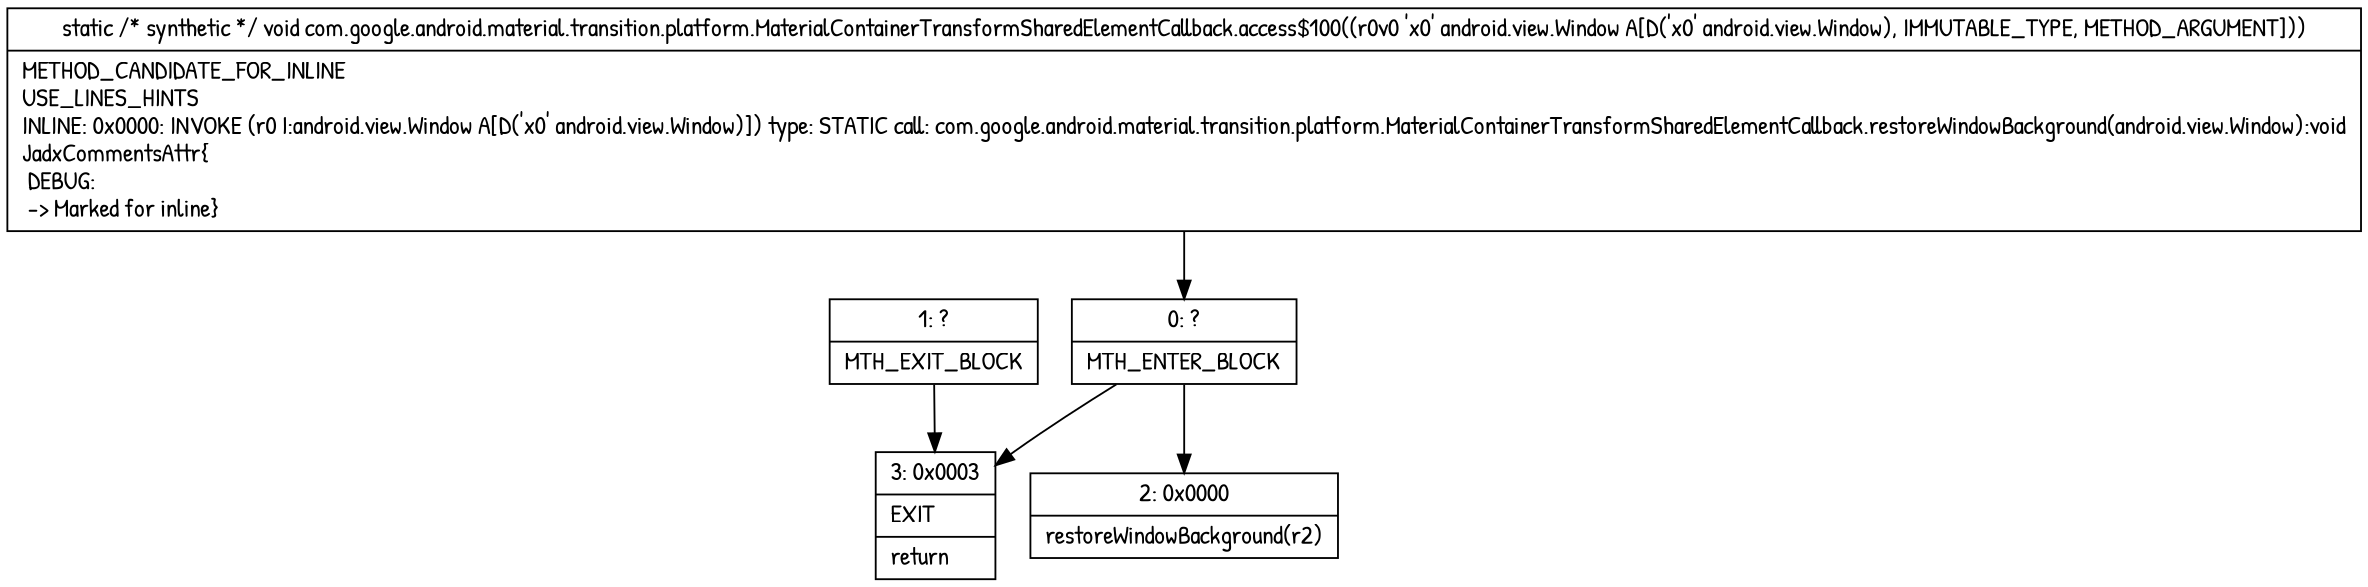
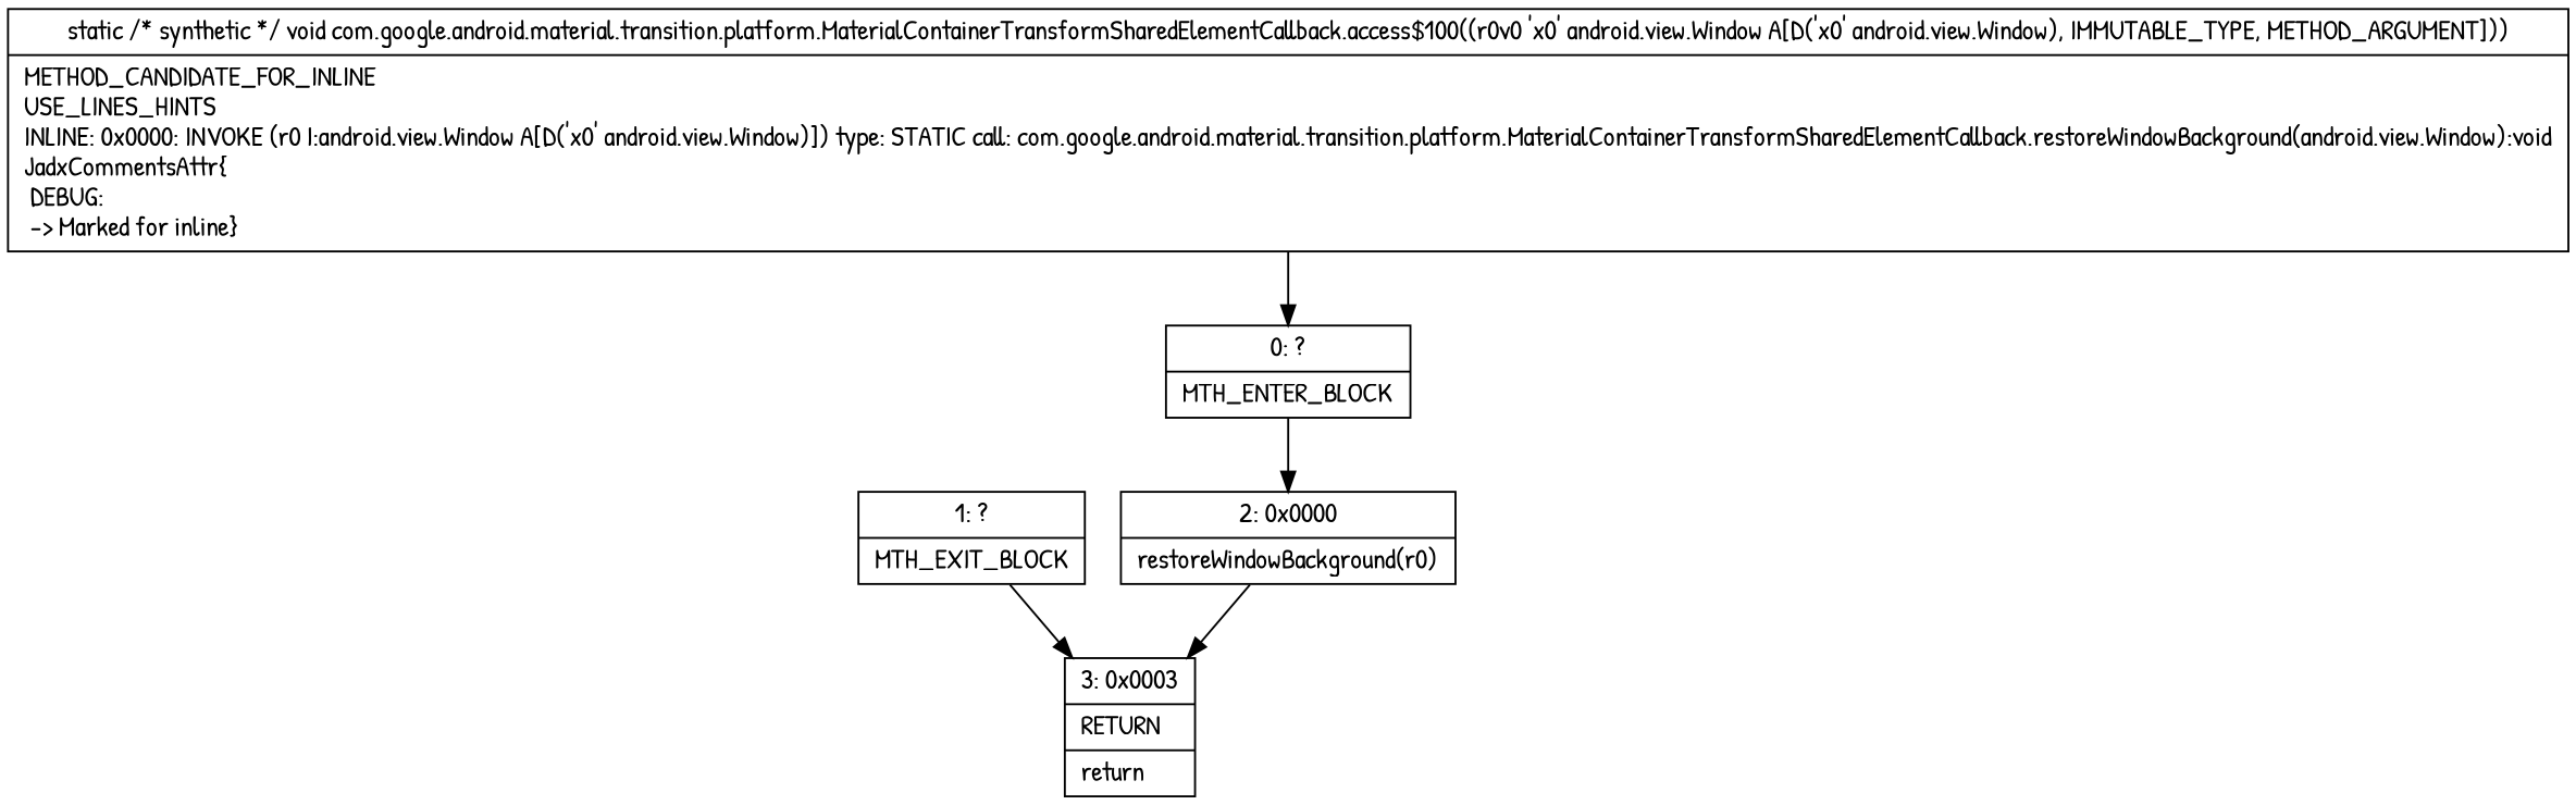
  digraph {
    fontname="Patrick Hand"
    node [fontname="Patrick Hand" shape=record]
    edge [fontname="Patrick Hand"]
    n1 [label="{0\:\ ?|MTH_ENTER_BLOCK\l}"]
-   n2 [label="{2\:\ 0x0000|restoreWindowBackground(r2)\l}"]
-   n3 [label="{3\:\ 0x0003|EXIT\l|return\l}"]
+   n2 [label="{2\:\ 0x0000|restoreWindowBackground(r0)\l}"]
+   n3 [label="{3\:\ 0x0003|RETURN\l|return\l}"]
    n4 [label="{1\:\ ?|MTH_EXIT_BLOCK\l}"]
    n5 [label="{static \/* synthetic *\/ void com.google.android.material.transition.platform.MaterialContainerTransformSharedElementCallback.access$100((r0v0 'x0' android.view.Window A[D('x0' android.view.Window), IMMUTABLE_TYPE, METHOD_ARGUMENT]))  | METHOD_CANDIDATE_FOR_INLINE\lUSE_LINES_HINTS\lINLINE: 0x0000: INVOKE  (r0 I:android.view.Window A[D('x0' android.view.Window)]) type: STATIC call: com.google.android.material.transition.platform.MaterialContainerTransformSharedElementCallback.restoreWindowBackground(android.view.Window):void\lJadxCommentsAttr\{\l DEBUG: \l \-\> Marked for inline\}\l}"]
    n1 -> n2
-   n1 -> n3
+   n2 -> n3
    n4 -> n3
    n5 -> n1
  }
